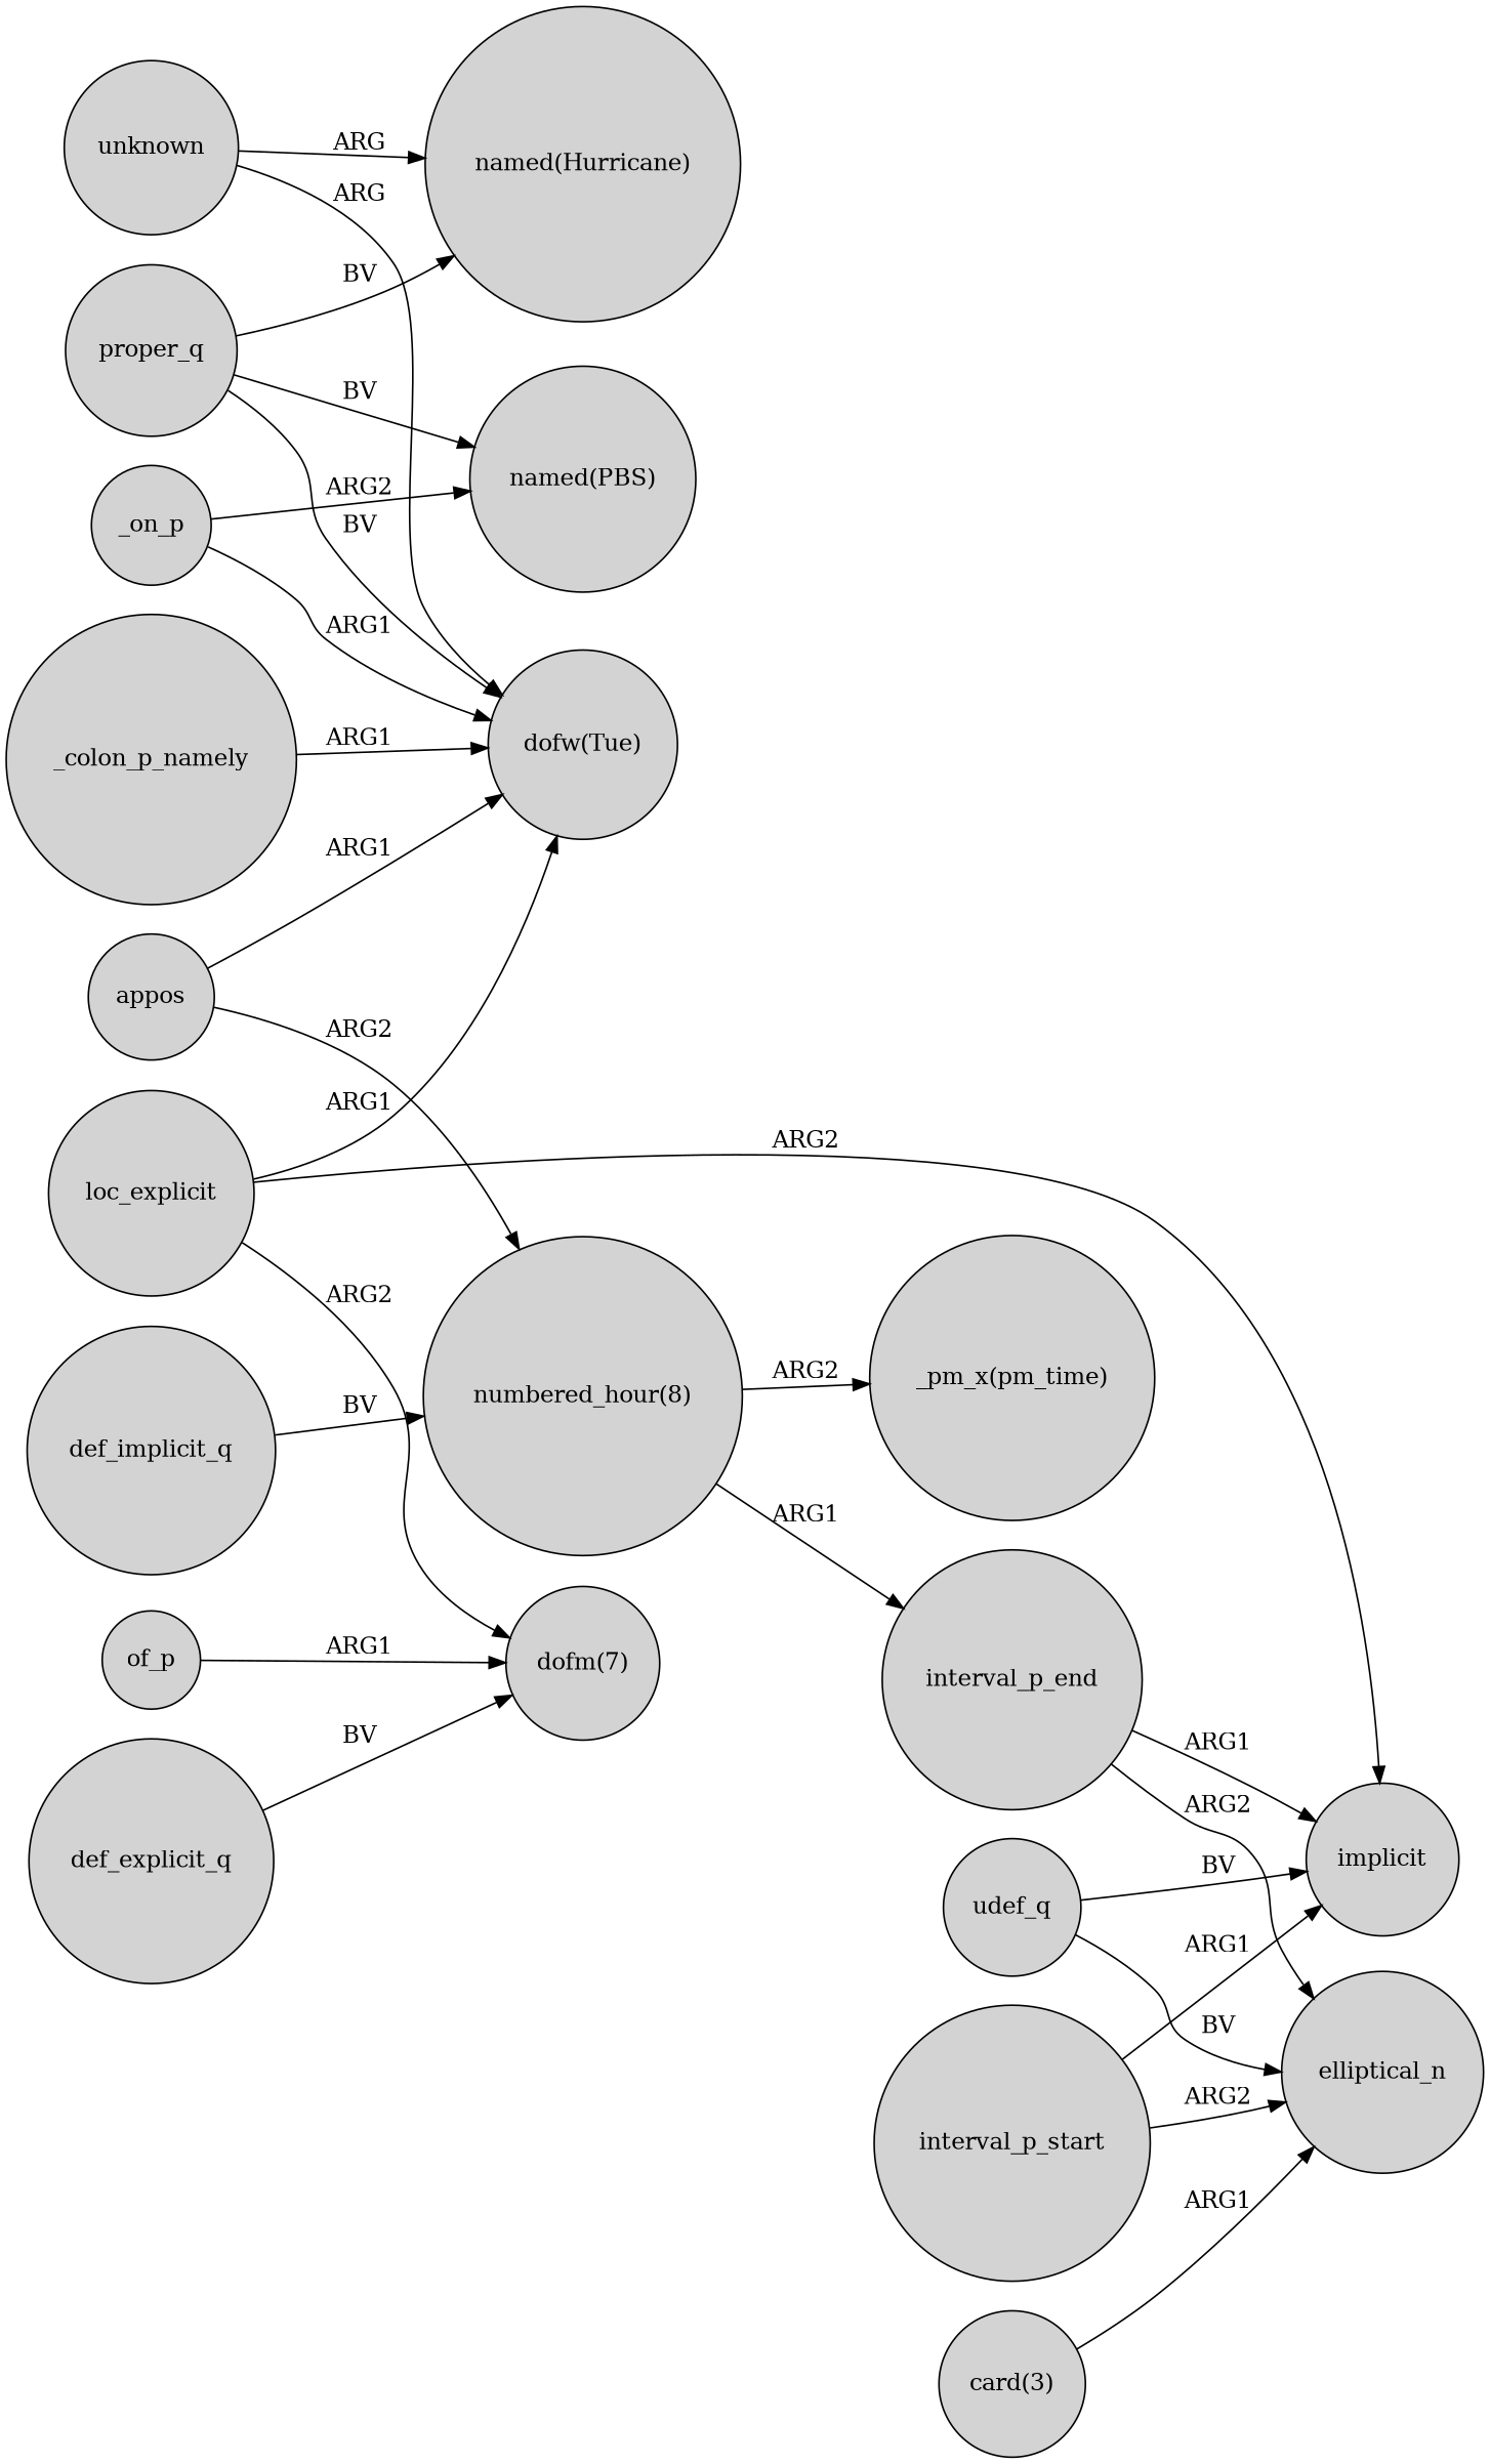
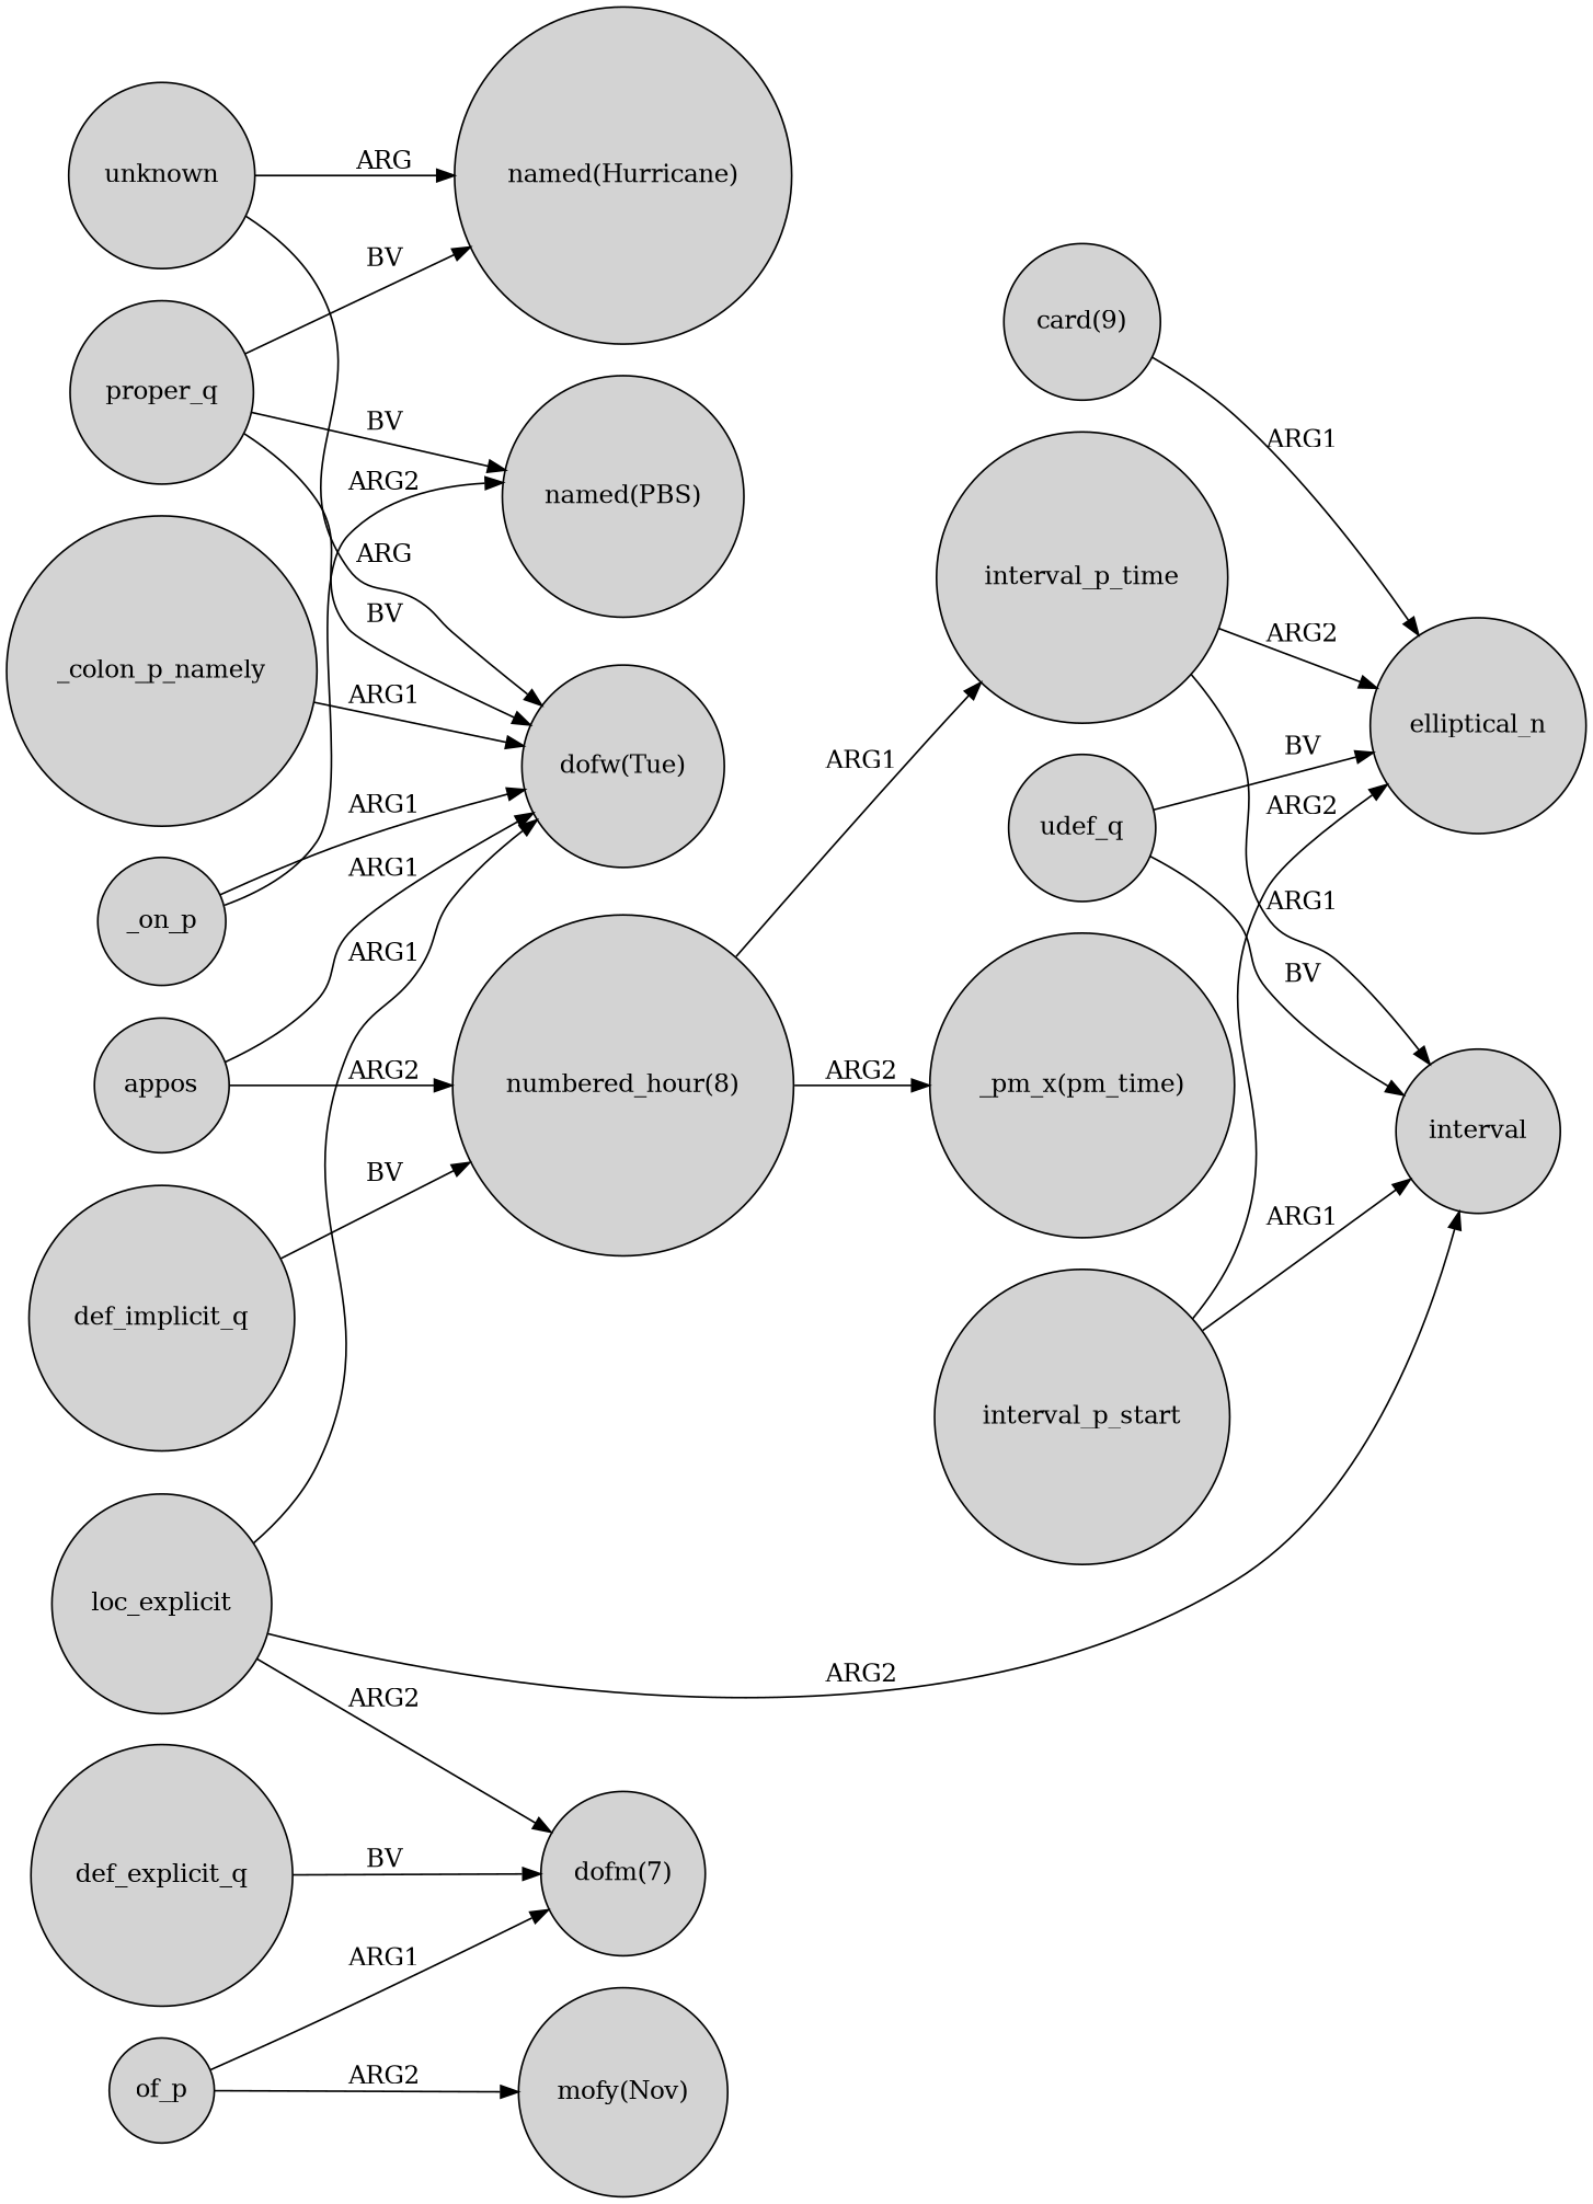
  digraph {
    rankdir=LR
    node [shape=circle style=filled]
    proper_q
    "named(PBS)"
    "dofw(Tue)"
    "named(Hurricane)"
    unknown
    n6 [label=loc_explicit]
-   interval [label=implicit]
+   interval
    "dofm(7)"
    udef_q
    elliptical_n
    "numbered_hour(8)"
-   interval_p_end
+   interval_p_end [label=interval_p_time]
    "_pm_x(pm_time)"
    appos
    _on_p
    interval_p_start
    of_p
-   "card(9)" [label="card(3)"]
+   "mofy(Nov)"
+   "card(9)"
    _colon_p_namely
    def_implicit_q
    def_explicit_q
    proper_q -> "named(PBS)" [label=BV]
    proper_q -> "dofw(Tue)" [label=BV]
    proper_q -> "named(Hurricane)" [label=BV]
    unknown -> "dofw(Tue)" [label=ARG]
    unknown -> "named(Hurricane)" [label=ARG]
    n6 -> "dofw(Tue)" [label=ARG1]
    n6 -> interval [label=ARG2]
    n6 -> "dofm(7)" [label=ARG2]
    udef_q -> interval [label=BV]
    udef_q -> elliptical_n [label=BV]
    "numbered_hour(8)" -> interval_p_end [label=ARG1]
    "numbered_hour(8)" -> "_pm_x(pm_time)" [label=ARG2]
    interval_p_end -> interval [label=ARG1]
    interval_p_end -> elliptical_n [label=ARG2]
    appos -> "dofw(Tue)" [label=ARG1]
    appos -> "numbered_hour(8)" [label=ARG2]
    _on_p -> "named(PBS)" [label=ARG2]
    _on_p -> "dofw(Tue)" [label=ARG1]
    interval_p_start -> interval [label=ARG1]
    interval_p_start -> elliptical_n [label=ARG2]
    of_p -> "dofm(7)" [label=ARG1]
+   of_p -> "mofy(Nov)" [label=ARG2]
    "card(9)" -> elliptical_n [label=ARG1]
    _colon_p_namely -> "dofw(Tue)" [label=ARG1]
    def_implicit_q -> "numbered_hour(8)" [label=BV]
    def_explicit_q -> "dofm(7)" [label=BV]
  }
